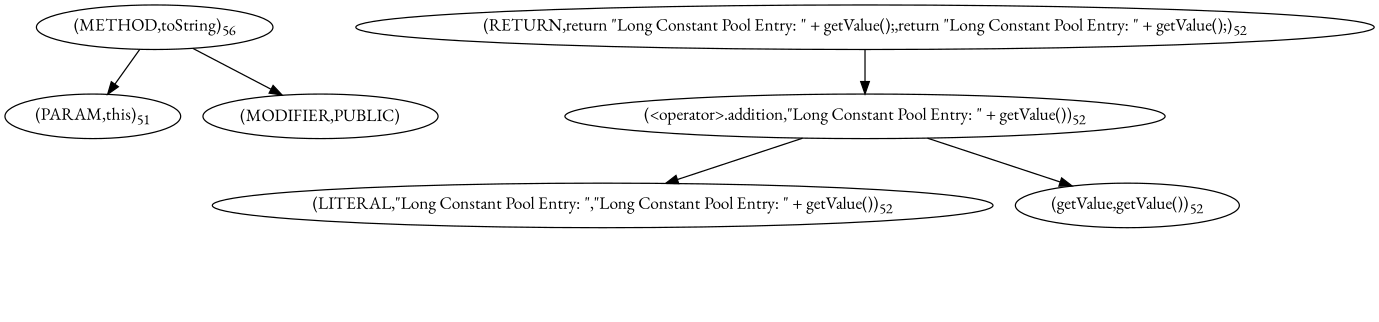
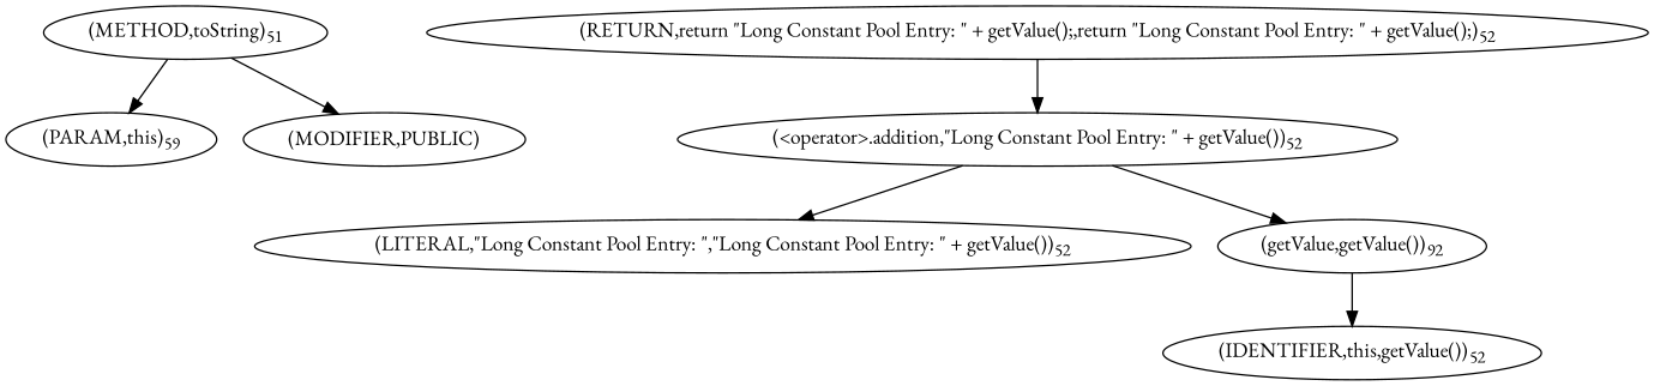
  digraph {
    fontname="EB Garamond"
    node [fontname="EB Garamond"]
    edge [fontname="EB Garamond"]
-   n1 [label=<(METHOD,toString)<SUB>56</SUB>>]
-   n2 [label=<(PARAM,this)<SUB>51</SUB>>]
+   n1 [label=<(METHOD,toString)<SUB>51</SUB>>]
+   n2 [label=<(PARAM,this)<SUB>59</SUB>>]
    n3 [label=<(MODIFIER,PUBLIC)>]
    n4 [label=<(RETURN,return &quot;Long Constant Pool Entry: &quot; + getValue();,return &quot;Long Constant Pool Entry: &quot; + getValue();)<SUB>52</SUB>>]
    n5 [label=<(&lt;operator&gt;.addition,&quot;Long Constant Pool Entry: &quot; + getValue())<SUB>52</SUB>>]
    n6 [label=<(LITERAL,&quot;Long Constant Pool Entry: &quot;,&quot;Long Constant Pool Entry: &quot; + getValue())<SUB>52</SUB>>]
-   n7 [label=<(getValue,getValue())<SUB>52</SUB>>]
+   n7 [label=<(getValue,getValue())<SUB>92</SUB>>]
+   n8 [label=<(IDENTIFIER,this,getValue())<SUB>52</SUB>>]
    n1 -> n2
    n1 -> n3
    n4 -> n5
    n5 -> n6
    n5 -> n7
+   n7 -> n8
  }
